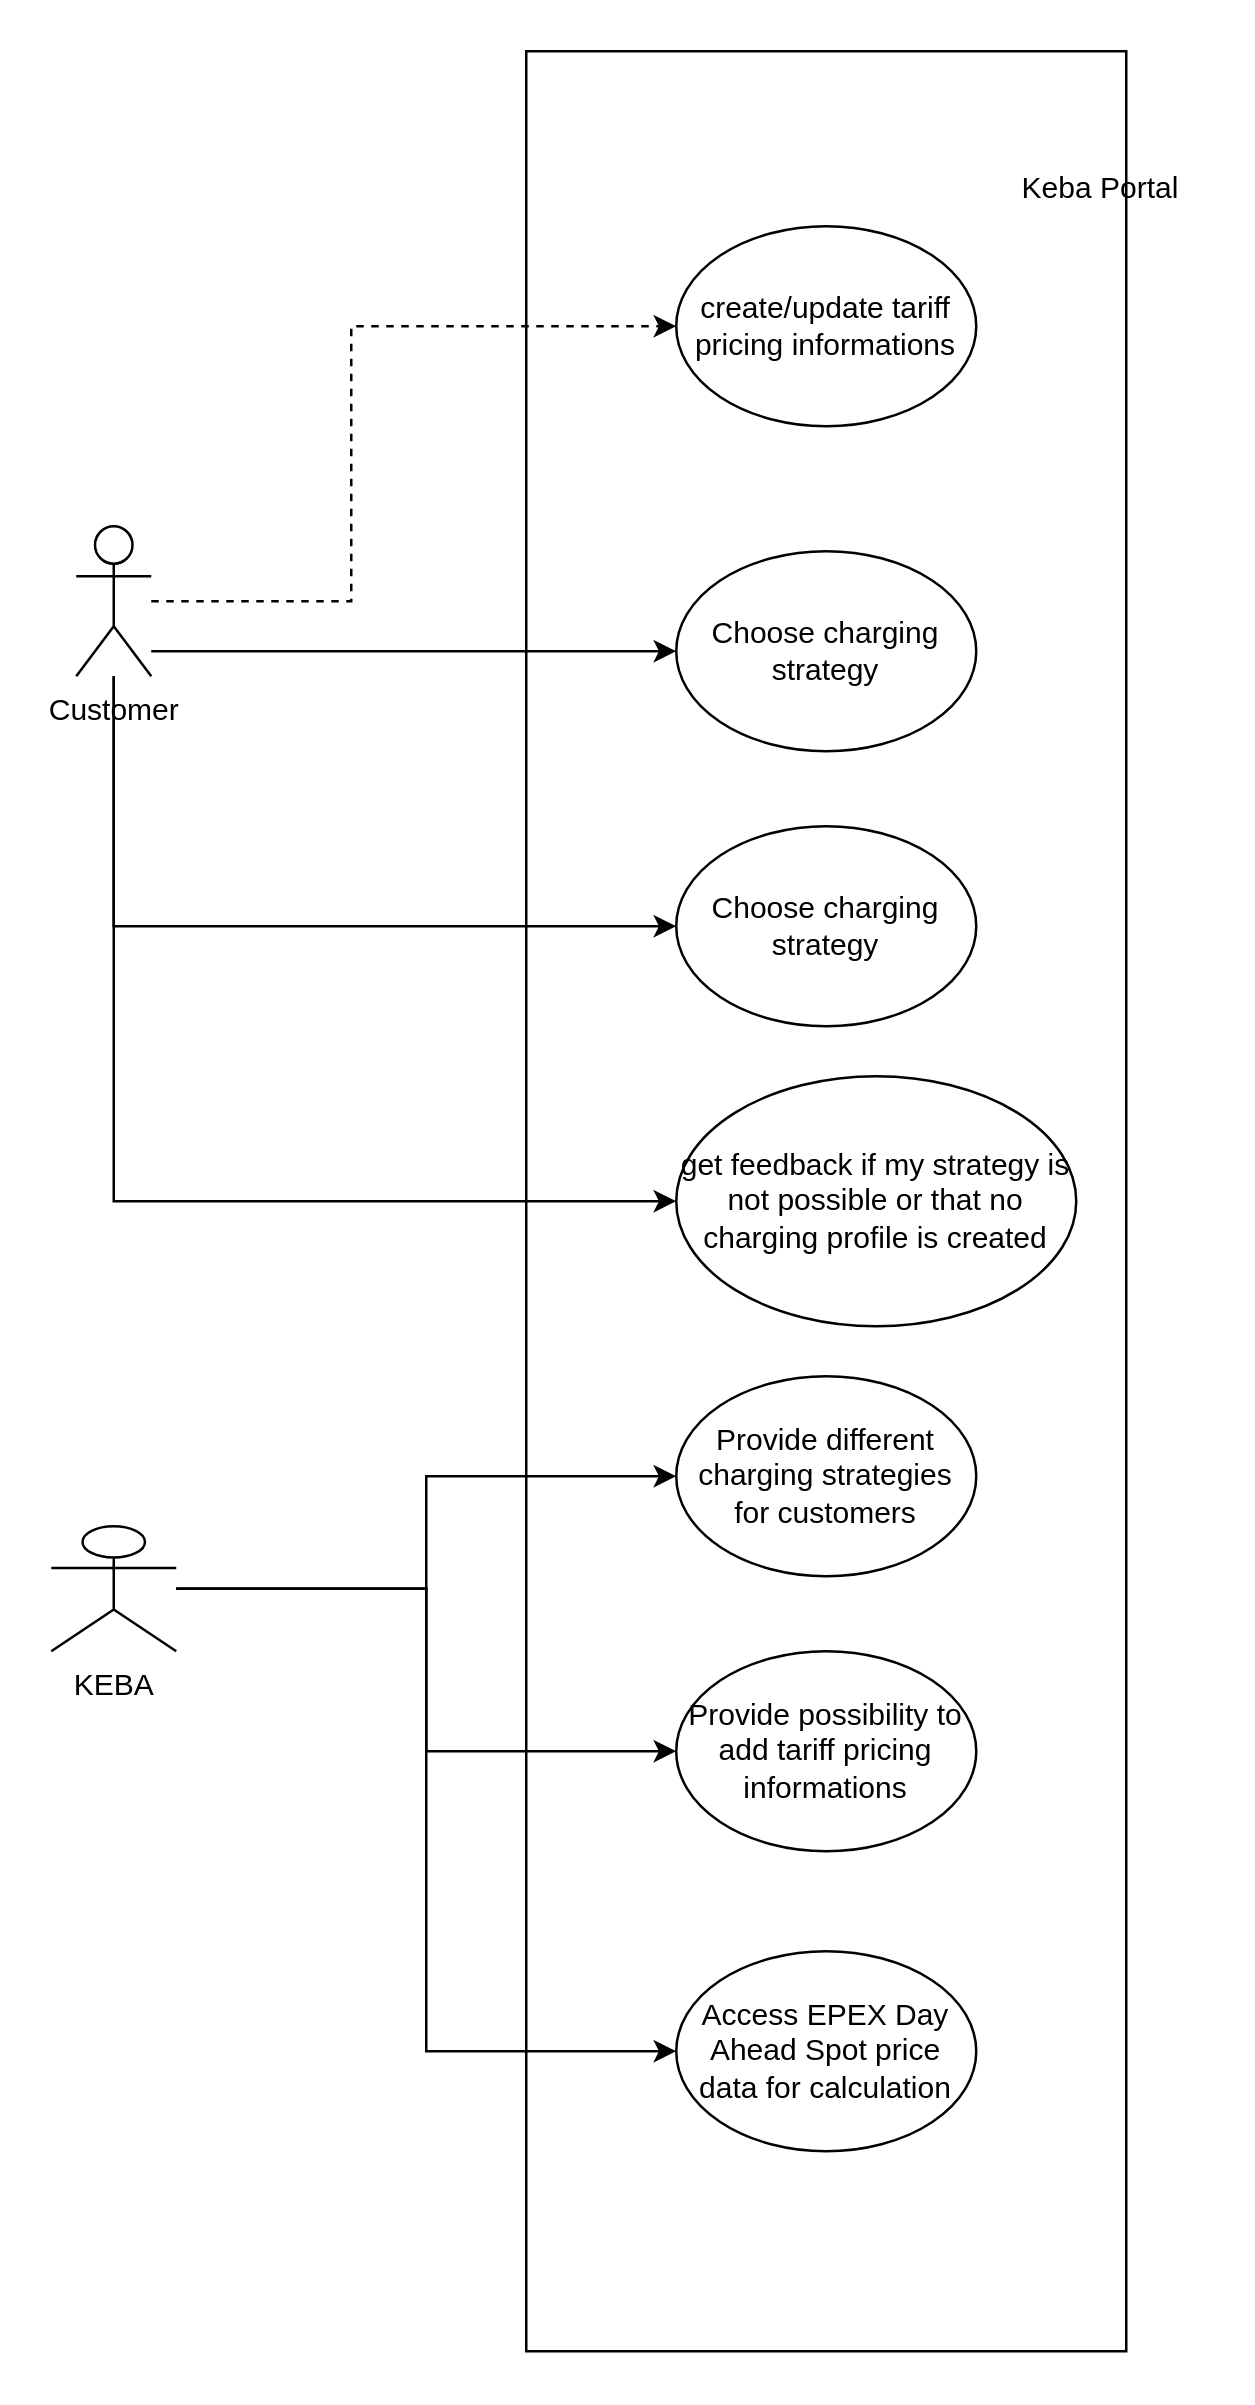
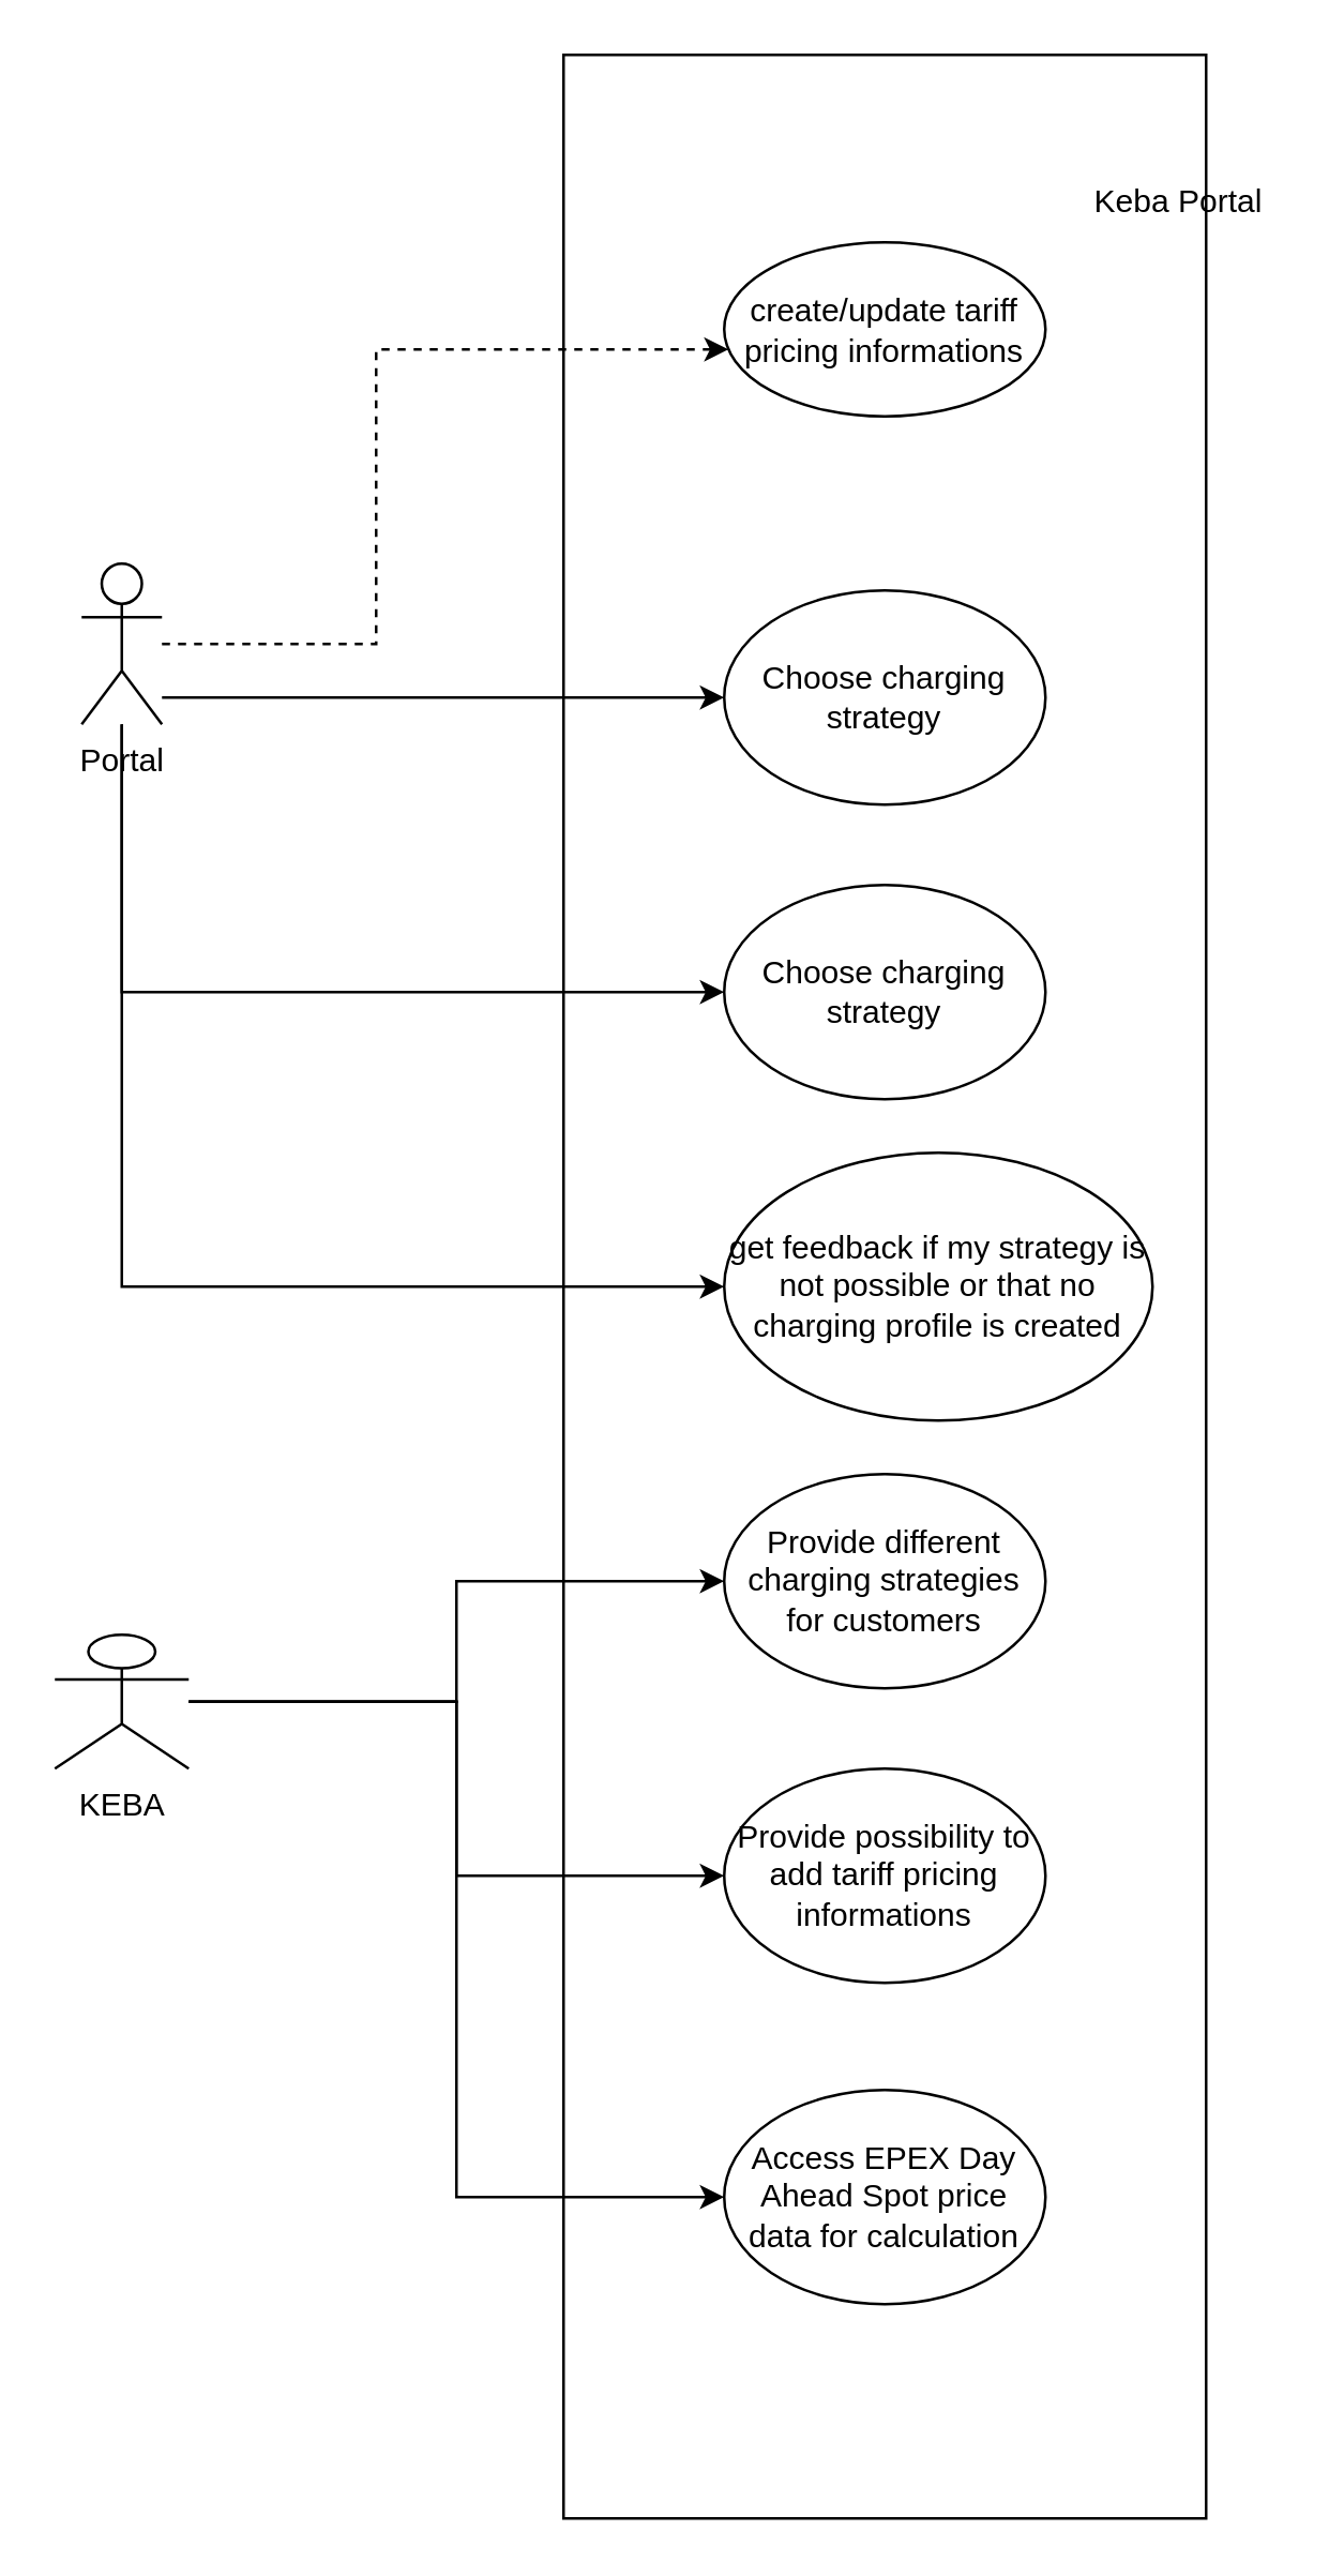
  <mxCell id="0" />
  <mxCell id="1" parent="0" />
  <mxCell id="2" value="" style="rounded=0;whiteSpace=wrap;html=1;" vertex="1" parent="1"><mxGeometry x="210" y="20" width="240" height="920" as="geometry" /></mxCell>
  <mxCell id="3" style="edgeStyle=orthogonalEdgeStyle;rounded=0;orthogonalLoop=1;jettySize=auto;html=1;dashed=1;" edge="1" parent="1" source="7" target="9"><mxGeometry relative="1" as="geometry"><mxPoint x="100" y="170" as="sourcePoint" /><Array as="points"><mxPoint x="140" y="240" /><mxPoint x="140" y="130" /></Array></mxGeometry></mxCell>
  <mxCell id="4" style="edgeStyle=orthogonalEdgeStyle;rounded=0;orthogonalLoop=1;jettySize=auto;html=1;" edge="1" parent="1" source="7" target="10"><mxGeometry relative="1" as="geometry"><Array as="points"><mxPoint x="120" y="260" /><mxPoint x="120" y="260" /></Array></mxGeometry></mxCell>
  <mxCell id="5" style="edgeStyle=orthogonalEdgeStyle;rounded=0;orthogonalLoop=1;jettySize=auto;html=1;entryX=0;entryY=0.5;entryDx=0;entryDy=0;" edge="1" parent="1" source="7" target="11"><mxGeometry relative="1" as="geometry"><Array as="points"><mxPoint x="45" y="370" /></Array></mxGeometry></mxCell>
  <mxCell id="6" style="edgeStyle=orthogonalEdgeStyle;rounded=0;orthogonalLoop=1;jettySize=auto;html=1;entryX=0;entryY=0.5;entryDx=0;entryDy=0;" edge="1" parent="1" source="7" target="19"><mxGeometry relative="1" as="geometry"><Array as="points"><mxPoint x="45" y="480" /></Array></mxGeometry></mxCell>
- <mxCell id="7" value="Customer" style="shape=umlActor;verticalLabelPosition=bottom;verticalAlign=top;html=1;outlineConnect=0;" vertex="1" parent="1"><mxGeometry x="30" y="210" width="30" height="60" as="geometry" /></mxCell>
+ <mxCell id="7" value="Portal" style="shape=umlActor;verticalLabelPosition=bottom;verticalAlign=top;html=1;outlineConnect=0;" vertex="1" parent="1"><mxGeometry x="30" y="210" width="30" height="60" as="geometry" /></mxCell>
  <mxCell id="8" value="Keba Portal" style="text;html=1;align=center;verticalAlign=middle;whiteSpace=wrap;rounded=0;" vertex="1" parent="1"><mxGeometry x="400" y="60" width="80" height="30" as="geometry" /></mxCell>
- <mxCell id="9" value="create/update tariff pricing informations" style="ellipse;whiteSpace=wrap;html=1;" vertex="1" parent="1"><mxGeometry x="270" y="90" width="120" height="80" as="geometry" /></mxCell>
+ <mxCell id="9" value="create/update tariff pricing informations" style="ellipse;whiteSpace=wrap;html=1;" vertex="1" parent="1"><mxGeometry x="270" y="90" width="120" height="65" as="geometry" /></mxCell>
  <mxCell id="10" value="Choose charging strategy" style="ellipse;whiteSpace=wrap;html=1;" vertex="1" parent="1"><mxGeometry x="270" y="220" width="120" height="80" as="geometry" /></mxCell>
  <mxCell id="11" value="Choose charging strategy" style="ellipse;whiteSpace=wrap;html=1;" vertex="1" parent="1"><mxGeometry x="270" y="330" width="120" height="80" as="geometry" /></mxCell>
  <mxCell id="12" style="edgeStyle=orthogonalEdgeStyle;rounded=0;orthogonalLoop=1;jettySize=auto;html=1;entryX=0;entryY=0.5;entryDx=0;entryDy=0;" edge="1" parent="1" source="15" target="16"><mxGeometry relative="1" as="geometry" /></mxCell>
  <mxCell id="13" style="edgeStyle=orthogonalEdgeStyle;rounded=0;orthogonalLoop=1;jettySize=auto;html=1;entryX=0;entryY=0.5;entryDx=0;entryDy=0;" edge="1" parent="1" source="15" target="17"><mxGeometry relative="1" as="geometry" /></mxCell>
  <mxCell id="14" style="edgeStyle=orthogonalEdgeStyle;rounded=0;orthogonalLoop=1;jettySize=auto;html=1;entryX=0;entryY=0.5;entryDx=0;entryDy=0;" edge="1" parent="1" source="15" target="18"><mxGeometry relative="1" as="geometry" /></mxCell>
  <mxCell id="15" value="KEBA" style="shape=umlActor;verticalLabelPosition=bottom;verticalAlign=top;html=1;outlineConnect=0;" vertex="1" parent="1"><mxGeometry x="20" y="610" width="50" height="50" as="geometry" /></mxCell>
  <mxCell id="16" value="Provide different charging strategies for customers" style="ellipse;whiteSpace=wrap;html=1;" vertex="1" parent="1"><mxGeometry x="270" y="550" width="120" height="80" as="geometry" /></mxCell>
  <mxCell id="17" value="Provide possibility to add tariff pricing informations" style="ellipse;whiteSpace=wrap;html=1;" vertex="1" parent="1"><mxGeometry x="270" y="660" width="120" height="80" as="geometry" /></mxCell>
  <mxCell id="18" value="Access EPEX Day Ahead Spot price data for calculation" style="ellipse;whiteSpace=wrap;html=1;" vertex="1" parent="1"><mxGeometry x="270" y="780" width="120" height="80" as="geometry" /></mxCell>
  <mxCell id="19" value="get feedback if my strategy is not possible or that no charging profile is created" style="ellipse;whiteSpace=wrap;html=1;" vertex="1" parent="1"><mxGeometry x="270" y="430" width="160" height="100" as="geometry" /></mxCell>
